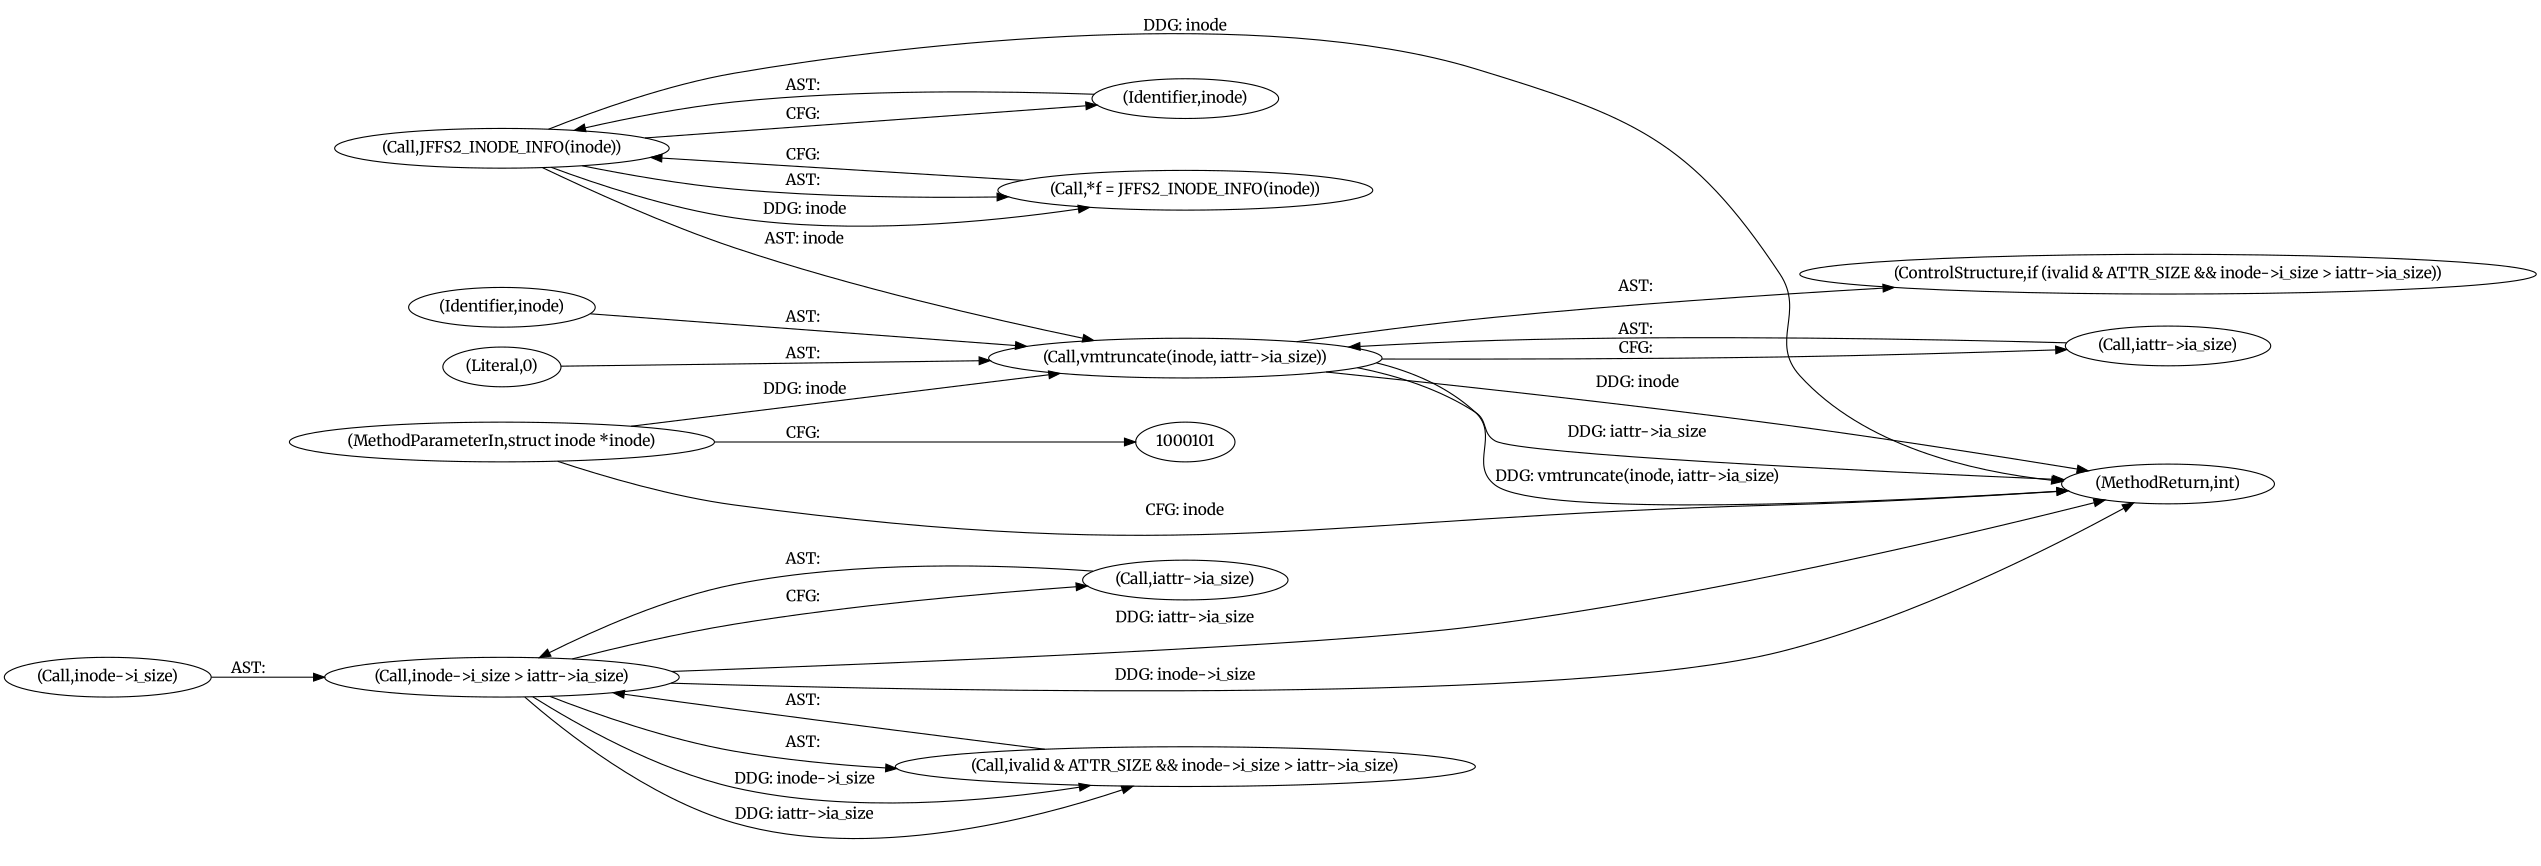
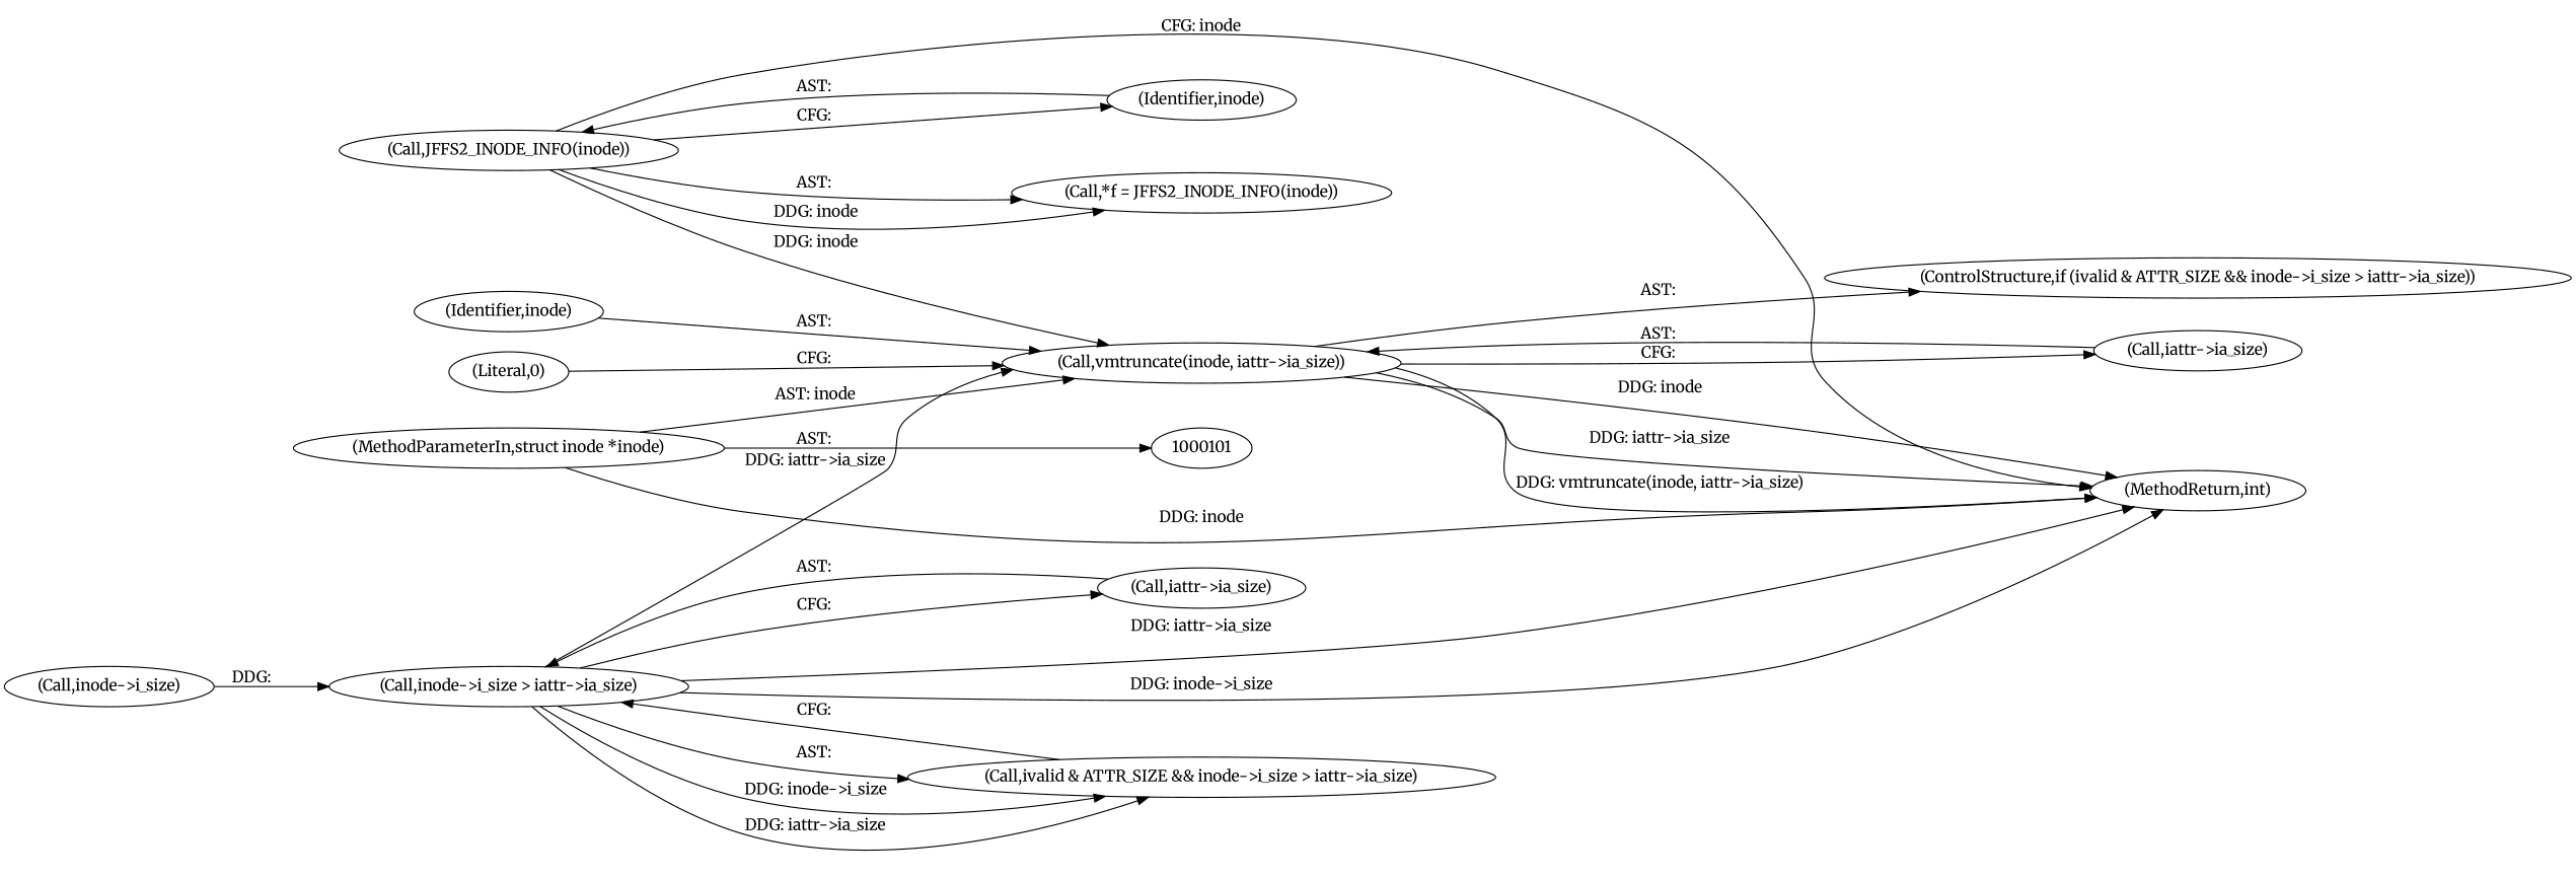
  digraph {
    fontname=Merriweather
    rankdir=LR
    node [fontname=Merriweather]
    edge [fontname=Merriweather]
    n1 [label="(Call,vmtruncate(inode, iattr->ia_size))"]
    n2 [label="(Call,iattr->ia_size)"]
    n3 [label="(ControlStructure,if (ivalid & ATTR_SIZE && inode->i_size > iattr->ia_size))"]
    n4 [label="(MethodReturn,int)"]
    n5 [label="(Call,JFFS2_INODE_INFO(inode))"]
    n6 [label="(Call,*f = JFFS2_INODE_INFO(inode))"]
    n7 [label="(Identifier,inode)"]
    n8 [label="(MethodParameterIn,struct inode *inode)"]
    1000101
    n10 [label="(Call,inode->i_size > iattr->ia_size)"]
    n11 [label="(Call,ivalid & ATTR_SIZE && inode->i_size > iattr->ia_size)"]
    n12 [label="(Call,iattr->ia_size)"]
    n13 [label="(Identifier,inode)"]
    n14 [label="(Literal,0)"]
    n15 [label="(Call,inode->i_size)"]
    n1 -> n2 [label="CFG: "]
    n1 -> n3 [label="AST: "]
    n1 -> n4 [label="DDG: iattr->ia_size"]
    n1 -> n4 [label="DDG: vmtruncate(inode, iattr->ia_size)"]
    n1 -> n4 [label="DDG: inode"]
    n2 -> n1 [label="AST: "]
-   n5 -> n1 [label="AST: inode"]
-   n5 -> n4 [label="DDG: inode"]
+   n5 -> n1 [label="DDG: inode"]
+   n5 -> n4 [label="CFG: inode"]
    n5 -> n6 [label="AST: "]
    n5 -> n6 [label="DDG: inode"]
    n5 -> n7 [label="CFG: "]
-   n6 -> n5 [label="CFG: "]
    n7 -> n5 [label="AST: "]
-   n8 -> n1 [label="DDG: inode"]
-   n8 -> n4 [label="CFG: inode"]
-   n8 -> 1000101 [label="CFG: "]
+   n8 -> n1 [label="AST: inode"]
+   n8 -> n4 [label="DDG: inode"]
+   n8 -> 1000101 [label="AST: "]
+   n10 -> n1 [label="DDG: iattr->ia_size"]
    n10 -> n4 [label="DDG: inode->i_size"]
    n10 -> n4 [label="DDG: iattr->ia_size"]
    n10 -> n11 [label="AST: "]
    n10 -> n11 [label="DDG: inode->i_size"]
    n10 -> n11 [label="DDG: iattr->ia_size"]
    n10 -> n12 [label="CFG: "]
-   n11 -> n10 [label="AST: "]
+   n11 -> n10 [label="CFG: "]
    n12 -> n10 [label="AST: "]
    n13 -> n1 [label="AST: "]
-   n14 -> n1 [label="AST: "]
-   n15 -> n10 [label="AST: "]
+   n14 -> n1 [label="CFG: "]
+   n15 -> n10 [label="DDG: "]
  }
